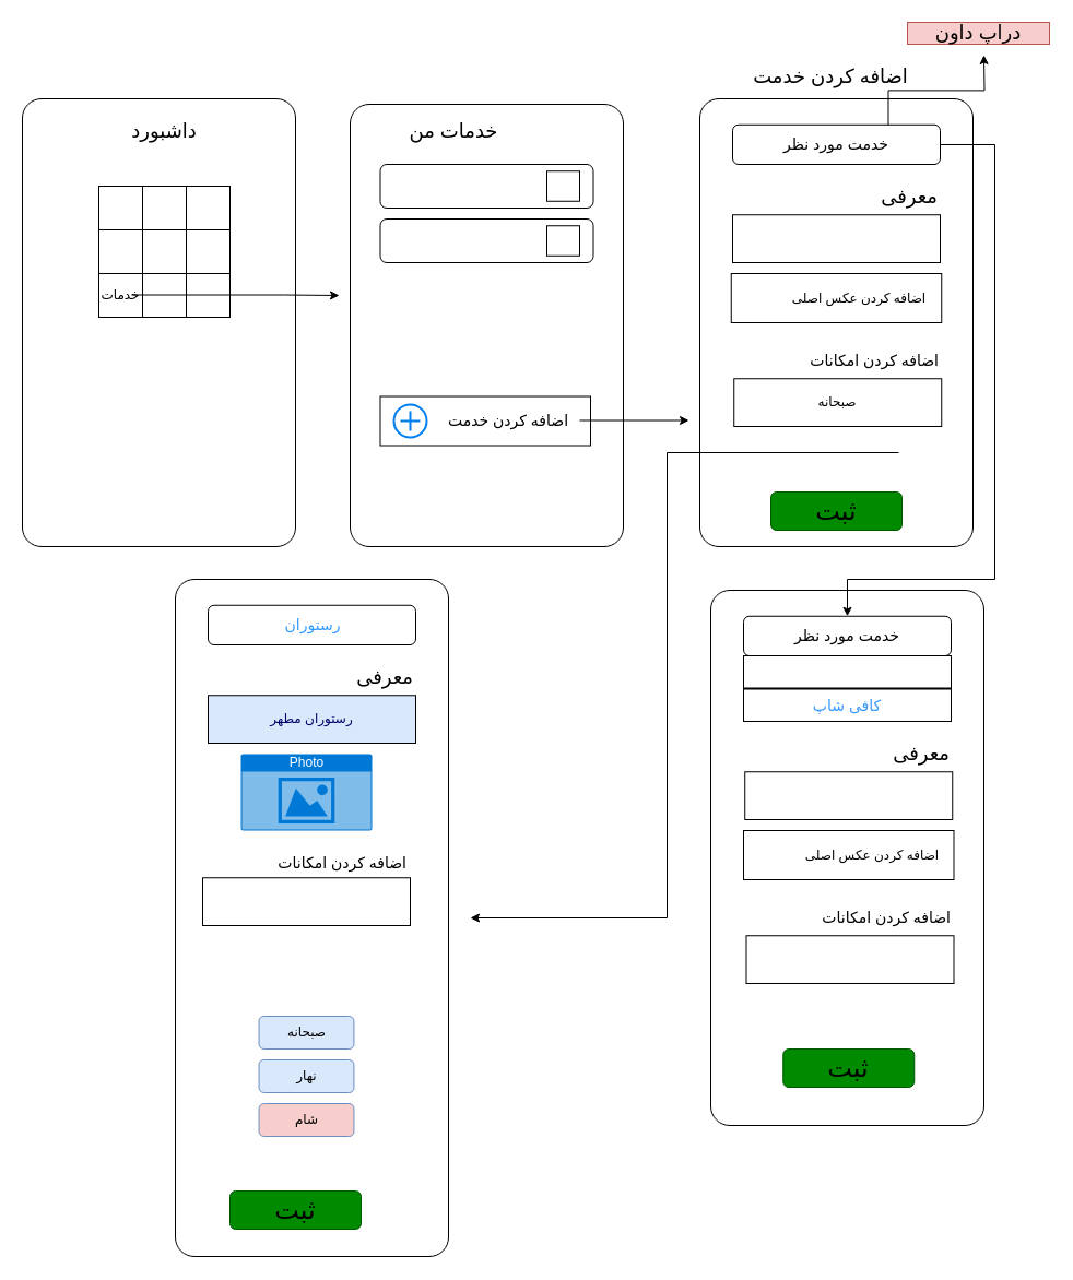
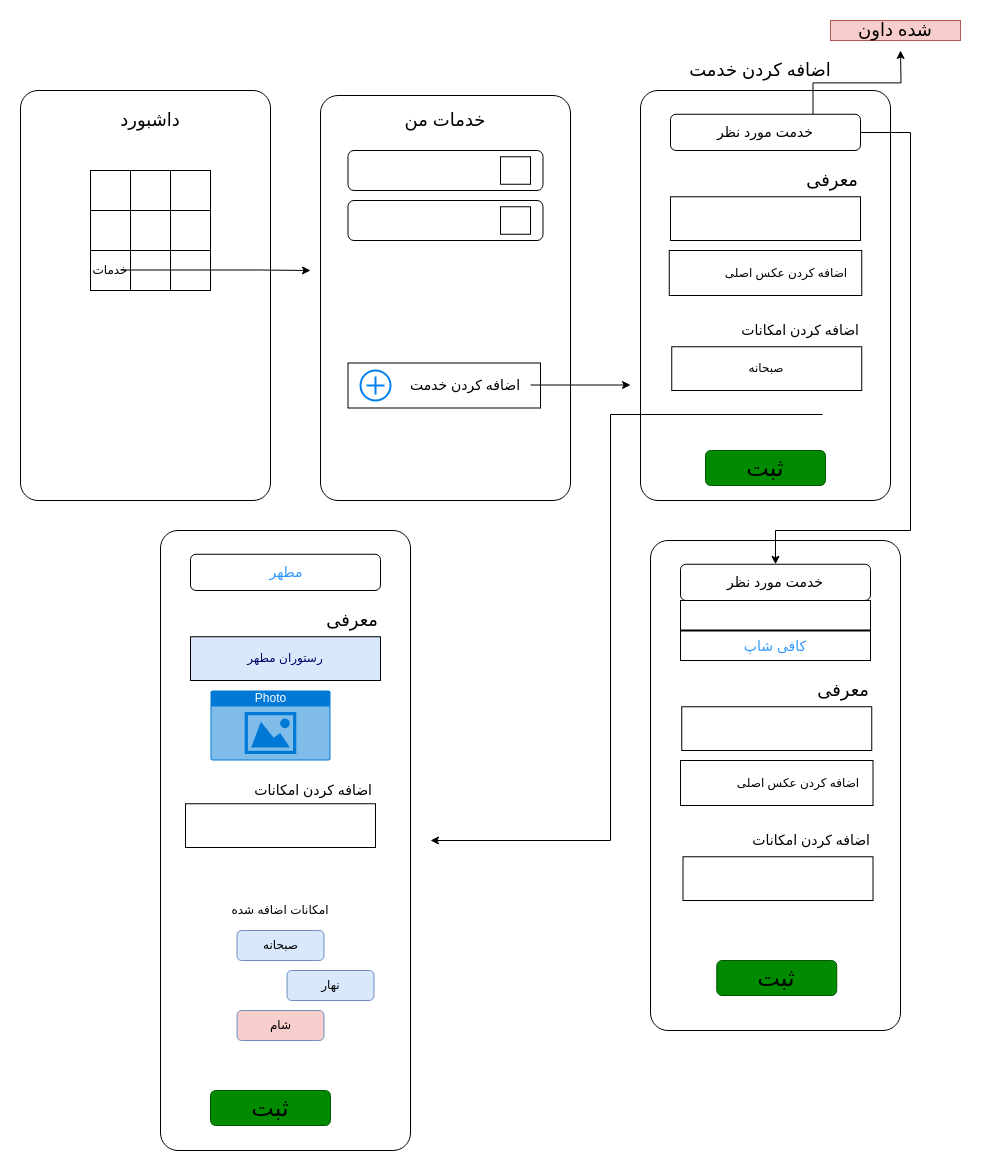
  <mxCell id="0" />
  <mxCell id="1" parent="0" />
  <mxCell id="2" value="" style="rounded=1;whiteSpace=wrap;html=1;arcSize=7;" vertex="1" parent="1"><mxGeometry x="20" y="90" width="250" height="410" as="geometry" /></mxCell>
  <mxCell id="3" value="&lt;font style=&quot;font-size: 18px&quot;&gt;داشبورد&lt;/font&gt;" style="text;html=1;strokeColor=none;fillColor=none;align=center;verticalAlign=middle;whiteSpace=wrap;rounded=0;" vertex="1" parent="1"><mxGeometry x="90" y="90" width="120" height="60" as="geometry" /></mxCell>
  <mxCell id="4" value="" style="whiteSpace=wrap;html=1;aspect=fixed;" vertex="1" parent="1"><mxGeometry x="170" y="170" width="40" height="40" as="geometry" /></mxCell>
  <mxCell id="5" value="" style="whiteSpace=wrap;html=1;aspect=fixed;" vertex="1" parent="1"><mxGeometry x="130" y="170" width="40" height="40" as="geometry" /></mxCell>
  <mxCell id="6" value="" style="whiteSpace=wrap;html=1;aspect=fixed;" vertex="1" parent="1"><mxGeometry x="90" y="170" width="40" height="40" as="geometry" /></mxCell>
  <mxCell id="7" value="" style="whiteSpace=wrap;html=1;aspect=fixed;" vertex="1" parent="1"><mxGeometry x="170" y="210" width="40" height="40" as="geometry" /></mxCell>
  <mxCell id="8" value="" style="whiteSpace=wrap;html=1;aspect=fixed;" vertex="1" parent="1"><mxGeometry x="130" y="210" width="40" height="40" as="geometry" /></mxCell>
  <mxCell id="9" value="" style="whiteSpace=wrap;html=1;aspect=fixed;" vertex="1" parent="1"><mxGeometry x="90" y="210" width="40" height="40" as="geometry" /></mxCell>
  <mxCell id="10" value="" style="whiteSpace=wrap;html=1;aspect=fixed;" vertex="1" parent="1"><mxGeometry x="170" y="250" width="40" height="40" as="geometry" /></mxCell>
  <mxCell id="11" value="" style="whiteSpace=wrap;html=1;aspect=fixed;" vertex="1" parent="1"><mxGeometry x="130" y="250" width="40" height="40" as="geometry" /></mxCell>
  <mxCell id="12" value="" style="whiteSpace=wrap;html=1;aspect=fixed;" vertex="1" parent="1"><mxGeometry x="90" y="250" width="40" height="40" as="geometry" /></mxCell>
  <mxCell id="13" value="خدمات" style="text;html=1;strokeColor=none;fillColor=none;align=center;verticalAlign=middle;whiteSpace=wrap;rounded=0;" vertex="1" parent="1"><mxGeometry x="90" width="40" height="20" as="geometry" y="260" /></mxCell>
  <mxCell id="14" value="" style="endArrow=classic;html=1;rounded=0;edgeStyle=orthogonalEdgeStyle;" edge="1" parent="1"><mxGeometry relative="1" as="geometry"><mxPoint x="120" y="269.5" as="sourcePoint" /><mxPoint x="310" y="270" as="targetPoint" /><Array as="points"><mxPoint x="260" y="270" /><mxPoint x="260" y="270" /></Array></mxGeometry></mxCell>
  <mxCell id="15" value="" style="rounded=1;whiteSpace=wrap;html=1;arcSize=7;" vertex="1" parent="1"><mxGeometry x="320" y="95" width="250" height="405" as="geometry" /></mxCell>
- <mxCell id="16" value="&lt;font style=&quot;font-size: 18px&quot;&gt;خدمات من&lt;/font&gt;" style="text;html=1;strokeColor=none;fillColor=none;align=center;verticalAlign=middle;whiteSpace=wrap;rounded=0;" vertex="1" parent="1"><mxGeometry x="370" y="110" width="90" height="20" as="geometry" /></mxCell>
+ <mxCell id="16" value="&lt;font style=&quot;font-size: 18px&quot;&gt;خدمات من&lt;/font&gt;" style="text;html=1;strokeColor=none;fillColor=none;align=center;verticalAlign=middle;whiteSpace=wrap;rounded=0;" vertex="1" parent="1"><mxGeometry x="400" y="110" width="90" height="20" as="geometry" /></mxCell>
  <mxCell id="17" value="" style="rounded=1;whiteSpace=wrap;html=1;" vertex="1" parent="1"><mxGeometry x="347.5" y="150" width="195" height="40" as="geometry" /></mxCell>
  <mxCell id="18" value="" style="rounded=1;whiteSpace=wrap;html=1;" vertex="1" parent="1"><mxGeometry x="347.5" y="200" width="195" height="40" as="geometry" /></mxCell>
  <mxCell id="19" value="" style="rounded=0;whiteSpace=wrap;html=1;" vertex="1" parent="1"><mxGeometry x="500" y="156.25" width="30" height="27.5" as="geometry" /></mxCell>
  <mxCell id="20" value="" style="rounded=0;whiteSpace=wrap;html=1;" vertex="1" parent="1"><mxGeometry x="500" y="206.25" width="30" height="27.5" as="geometry" /></mxCell>
  <mxCell id="21" value="" style="rounded=0;whiteSpace=wrap;html=1;" vertex="1" parent="1"><mxGeometry x="347.5" y="362.5" width="192.5" height="45" as="geometry" /></mxCell>
  <mxCell id="22" value="" style="html=1;verticalLabelPosition=bottom;align=center;labelBackgroundColor=#ffffff;verticalAlign=top;strokeWidth=2;strokeColor=#0080F0;shadow=0;dashed=0;shape=mxgraph.ios7.icons.add;" vertex="1" parent="1"><mxGeometry x="360" y="370" width="30" height="30" as="geometry" /></mxCell>
  <mxCell id="23" value="&lt;font style=&quot;font-size: 14px&quot;&gt;اضافه کردن خدمت&lt;/font&gt;" style="text;html=1;strokeColor=none;fillColor=none;align=center;verticalAlign=middle;whiteSpace=wrap;rounded=0;" vertex="1" parent="1"><mxGeometry x="400" y="375" width="130" height="20" as="geometry" /></mxCell>
  <mxCell id="24" value="" style="endArrow=classic;html=1;rounded=0;edgeStyle=orthogonalEdgeStyle;" edge="1" parent="1"><mxGeometry relative="1" as="geometry"><mxPoint x="530" y="384.5" as="sourcePoint" /><mxPoint x="630" y="384.5" as="targetPoint" /></mxGeometry></mxCell>
  <mxCell id="25" value="" style="rounded=1;whiteSpace=wrap;html=1;arcSize=7;" vertex="1" parent="1"><mxGeometry x="650" y="540" width="250" height="490" as="geometry" /></mxCell>
  <mxCell id="26" value="&lt;font style=&quot;font-size: 14px&quot;&gt;خدمت مورد نظر&lt;/font&gt;" style="rounded=1;whiteSpace=wrap;html=1;" vertex="1" parent="1"><mxGeometry x="680" y="563.75" width="190" height="36.25" as="geometry" /></mxCell>
  <mxCell id="27" value="" style="rounded=0;whiteSpace=wrap;html=1;" vertex="1" parent="1"><mxGeometry x="680" y="600" width="190" height="60" as="geometry" /></mxCell>
  <mxCell id="28" value="" style="line;strokeWidth=2;html=1;" vertex="1" parent="1"><mxGeometry x="680" y="625" width="190" height="10" as="geometry" /></mxCell>
  <mxCell id="29" value="&lt;font color=&quot;#3399ff&quot; style=&quot;font-size: 14px&quot;&gt;کافی شاپ&lt;/font&gt;" style="text;html=1;strokeColor=none;fillColor=none;align=center;verticalAlign=middle;whiteSpace=wrap;rounded=0;" vertex="1" parent="1"><mxGeometry x="740" y="636.25" width="70" height="20" as="geometry" /></mxCell>
  <mxCell id="30" value="" style="rounded=1;whiteSpace=wrap;html=1;arcSize=7;" vertex="1" parent="1"><mxGeometry x="640" y="90" width="250" height="410" as="geometry" /></mxCell>
  <mxCell id="31" value="&lt;font style=&quot;font-size: 18px&quot;&gt;اضافه کردن خدمت&lt;/font&gt;" style="text;html=1;strokeColor=none;fillColor=none;align=center;verticalAlign=middle;whiteSpace=wrap;rounded=0;" vertex="1" parent="1"><mxGeometry x="675" y="60" width="170" height="20" as="geometry" /></mxCell>
  <mxCell id="32" style="edgeStyle=orthogonalEdgeStyle;rounded=0;orthogonalLoop=1;jettySize=auto;html=1;entryX=0.5;entryY=0;entryDx=0;entryDy=0;" edge="1" parent="1" source="34" target="26"><mxGeometry relative="1" as="geometry"><Array as="points"><mxPoint x="910" y="132" /><mxPoint x="910" y="530" /><mxPoint x="775" y="530" /></Array></mxGeometry></mxCell>
  <mxCell id="33" style="edgeStyle=orthogonalEdgeStyle;rounded=0;orthogonalLoop=1;jettySize=auto;html=1;exitX=0.75;exitY=0;exitDx=0;exitDy=0;" edge="1" parent="1" source="34"><mxGeometry relative="1" as="geometry"><mxPoint x="900" y="50" as="targetPoint" /></mxGeometry></mxCell>
  <mxCell id="34" value="&lt;font style=&quot;font-size: 14px&quot;&gt;خدمت مورد نظر&lt;/font&gt;" style="rounded=1;whiteSpace=wrap;html=1;" vertex="1" parent="1"><mxGeometry x="670" y="113.75" width="190" height="36.25" as="geometry" /></mxCell>
- <mxCell id="35" value="&lt;font style=&quot;font-size: 18px&quot;&gt;دراپ داون&lt;/font&gt;" style="text;html=1;strokeColor=#b85450;fillColor=#f8cecc;align=center;verticalAlign=middle;whiteSpace=wrap;rounded=0;" vertex="1" parent="1"><mxGeometry x="830" y="20" width="130" height="20" as="geometry" /></mxCell>
+ <mxCell id="35" value="&lt;font style=&quot;font-size: 18px&quot;&gt;شده داون&lt;/font&gt;" style="text;html=1;strokeColor=#b85450;fillColor=#f8cecc;align=center;verticalAlign=middle;whiteSpace=wrap;rounded=0;" vertex="1" parent="1"><mxGeometry x="830" y="20" width="130" height="20" as="geometry" /></mxCell>
  <mxCell id="36" value="" style="rounded=1;whiteSpace=wrap;html=1;arcSize=0;" vertex="1" parent="1"><mxGeometry x="670" y="196.25" width="190" height="43.75" as="geometry" /></mxCell>
  <mxCell id="37" value="&lt;font style=&quot;font-size: 18px&quot;&gt;معرفی&lt;/font&gt;" style="text;html=1;strokeColor=none;fillColor=none;align=right;verticalAlign=middle;whiteSpace=wrap;rounded=0;" vertex="1" parent="1"><mxGeometry x="820" y="170" width="40" height="20" as="geometry" /></mxCell>
  <mxCell id="38" value="" style="rounded=0;whiteSpace=wrap;html=1;" vertex="1" parent="1"><mxGeometry x="668.75" y="250" width="192.5" height="45" as="geometry" /></mxCell>
  <mxCell id="39" value="&lt;font style=&quot;font-size: 12px&quot;&gt;اضافه کردن عکس اصلی&lt;/font&gt;" style="text;html=1;strokeColor=none;fillColor=none;align=center;verticalAlign=middle;whiteSpace=wrap;rounded=0;" vertex="1" parent="1"><mxGeometry x="721.25" y="262.5" width="130" height="20" as="geometry" /></mxCell>
  <mxCell id="40" value="" style="shape=image;html=1;verticalAlign=top;verticalLabelPosition=bottom;labelBackgroundColor=#ffffff;imageAspect=0;aspect=fixed;image=https://cdn2.iconfinder.com/data/icons/picol-vector/32/image_add-128.png" vertex="1" parent="1"><mxGeometry x="678.75" y="256.25" width="32.5" height="32.5" as="geometry" /></mxCell>
  <mxCell id="41" value="صبحانه" style="rounded=1;whiteSpace=wrap;html=1;arcSize=0;" vertex="1" parent="1"><mxGeometry x="671.25" y="346.25" width="190" height="43.75" as="geometry" /></mxCell>
  <mxCell id="42" value="&lt;font style=&quot;font-size: 14px&quot;&gt;اضافه کردن امکانات&lt;/font&gt;" style="text;html=1;strokeColor=none;fillColor=none;align=right;verticalAlign=middle;whiteSpace=wrap;rounded=0;" vertex="1" parent="1"><mxGeometry x="690" y="320" width="171.25" height="20" as="geometry" /></mxCell>
  <mxCell id="43" style="edgeStyle=orthogonalEdgeStyle;rounded=0;orthogonalLoop=1;jettySize=auto;html=1;" edge="1" parent="1" source="44"><mxGeometry relative="1" as="geometry"><mxPoint x="430" y="840" as="targetPoint" /><Array as="points"><mxPoint x="610" y="414" /><mxPoint x="610" y="840" /></Array></mxGeometry></mxCell>
  <mxCell id="44" value="" style="shape=image;html=1;verticalAlign=top;verticalLabelPosition=bottom;labelBackgroundColor=#ffffff;imageAspect=0;aspect=fixed;image=https://cdn0.iconfinder.com/data/icons/mobile-basic-vol-1/32/Circle_Plus-128.png" vertex="1" parent="1"><mxGeometry x="822" y="395" width="38" height="38" as="geometry" /></mxCell>
  <mxCell id="45" value="" style="rounded=1;whiteSpace=wrap;html=1;fillColor=#008a00;strokeColor=#005700;fontColor=#ffffff;" vertex="1" parent="1"><mxGeometry x="705" y="450" width="120" height="35" as="geometry" /></mxCell>
  <mxCell id="46" value="&lt;font style=&quot;font-size: 24px&quot;&gt;ثبت&lt;/font&gt;" style="text;html=1;strokeColor=none;fillColor=none;align=center;verticalAlign=middle;whiteSpace=wrap;rounded=0;" vertex="1" parent="1"><mxGeometry x="745" y="457.5" width="40" height="20" as="geometry" /></mxCell>
  <mxCell id="47" value="" style="rounded=1;whiteSpace=wrap;html=1;arcSize=7;" vertex="1" parent="1"><mxGeometry x="160" y="530" width="250" height="620" as="geometry" /></mxCell>
  <mxCell id="48" value="" style="rounded=1;whiteSpace=wrap;html=1;" vertex="1" parent="1"><mxGeometry x="190" y="553.75" width="190" height="36.25" as="geometry" /></mxCell>
  <mxCell id="49" value="&lt;font color=&quot;#000066&quot;&gt;رستوران مطهر&lt;/font&gt;" style="rounded=1;whiteSpace=wrap;html=1;arcSize=0;fillColor=#dae8fc;" vertex="1" parent="1"><mxGeometry x="190" y="636.25" width="190" height="43.75" as="geometry" /></mxCell>
  <mxCell id="50" value="&lt;span style=&quot;font-size: 18px&quot;&gt;معرفی&lt;/span&gt;" style="text;html=1;strokeColor=none;fillColor=none;align=right;verticalAlign=middle;whiteSpace=wrap;rounded=0;" vertex="1" parent="1"><mxGeometry x="340" y="610" width="40" height="20" as="geometry" /></mxCell>
  <mxCell id="51" value="" style="rounded=1;whiteSpace=wrap;html=1;arcSize=0;" vertex="1" parent="1"><mxGeometry x="185" y="803.25" width="190" height="43.75" as="geometry" /></mxCell>
  <mxCell id="52" value="&lt;font style=&quot;font-size: 14px&quot;&gt;اضافه کردن امکانات&lt;/font&gt;" style="text;html=1;strokeColor=none;fillColor=none;align=right;verticalAlign=middle;whiteSpace=wrap;rounded=0;" vertex="1" parent="1"><mxGeometry x="202.5" y="780" width="171.25" height="20" as="geometry" /></mxCell>
  <mxCell id="53" value="" style="shape=image;html=1;verticalAlign=top;verticalLabelPosition=bottom;labelBackgroundColor=#ffffff;imageAspect=0;aspect=fixed;image=https://cdn0.iconfinder.com/data/icons/mobile-basic-vol-1/32/Circle_Plus-128.png" vertex="1" parent="1"><mxGeometry x="335.75" y="852" width="38" height="38" as="geometry" /></mxCell>
  <mxCell id="54" value="" style="rounded=1;whiteSpace=wrap;html=1;fillColor=#008a00;strokeColor=#005700;fontColor=#ffffff;" vertex="1" parent="1"><mxGeometry x="210" y="1090" width="120" height="35" as="geometry" /></mxCell>
  <mxCell id="55" value="&lt;font style=&quot;font-size: 24px&quot;&gt;ثبت&lt;/font&gt;" style="text;html=1;strokeColor=none;fillColor=none;align=center;verticalAlign=middle;whiteSpace=wrap;rounded=0;" vertex="1" parent="1"><mxGeometry y="1097.5" width="40" height="20" as="geometry" x="250" /></mxCell>
- <mxCell id="56" value="&lt;font color=&quot;#3399ff&quot; style=&quot;font-size: 14px&quot;&gt;رستوران&lt;/font&gt;" style="text;html=1;strokeColor=none;fillColor=none;align=center;verticalAlign=middle;whiteSpace=wrap;rounded=0;" vertex="1" parent="1"><mxGeometry x="251.25" y="561.87" width="70" height="20" as="geometry" /></mxCell>
- <mxCell id="57" value="Photo" style="html=1;strokeColor=none;fillColor=#0079D6;labelPosition=center;verticalLabelPosition=middle;verticalAlign=top;align=center;fontSize=12;outlineConnect=0;spacingTop=-6;fontColor=#FFFFFF;shape=mxgraph.sitemap.photo;" vertex="1" parent="1"><mxGeometry x="220" y="690" width="120" height="70" as="geometry" /></mxCell>
+ <mxCell id="56" value="&lt;font color=&quot;#3399ff&quot; style=&quot;font-size: 14px&quot;&gt;مطهر&lt;/font&gt;" style="text;html=1;strokeColor=none;fillColor=none;align=center;verticalAlign=middle;whiteSpace=wrap;rounded=0;" vertex="1" parent="1"><mxGeometry x="251.25" y="561.87" width="70" height="20" as="geometry" /></mxCell>
+ <mxCell id="57" value="Photo" style="html=1;strokeColor=none;fillColor=#0079D6;labelPosition=center;verticalLabelPosition=middle;verticalAlign=top;align=center;fontSize=12;outlineConnect=0;spacingTop=-6;fontColor=#FFFFFF;shape=mxgraph.sitemap.photo;" vertex="1" parent="1"><mxGeometry x="210" y="690" width="120" height="70" as="geometry" /></mxCell>
  <mxCell id="58" value="صبحانه" style="rounded=1;whiteSpace=wrap;html=1;fillColor=#dae8fc;strokeColor=#6c8ebf;" vertex="1" parent="1"><mxGeometry x="236.56" y="930" width="86.88" height="30" as="geometry" /></mxCell>
- <mxCell id="60" value="نهار" style="rounded=1;whiteSpace=wrap;html=1;fillColor=#dae8fc;strokeColor=#6c8ebf;" vertex="1" parent="1"><mxGeometry x="236.56" y="970" width="86.88" height="30" as="geometry" /></mxCell>
+ <mxCell id="59" value="امکانات اضافه شده" style="text;html=1;strokeColor=none;fillColor=none;align=center;verticalAlign=middle;whiteSpace=wrap;rounded=0;" vertex="1" parent="1"><mxGeometry x="210" y="900" width="140" height="20" as="geometry" /></mxCell>
+ <mxCell id="60" value="نهار" style="rounded=1;whiteSpace=wrap;html=1;fillColor=#dae8fc;strokeColor=#6c8ebf;" vertex="1" parent="1"><mxGeometry x="286.56" y="970" width="86.88" height="30" as="geometry" /></mxCell>
  <mxCell id="61" value="شام" style="rounded=1;whiteSpace=wrap;html=1;fillColor=#f8cecc;strokeColor=#6c8ebf;" vertex="1" parent="1"><mxGeometry x="236.56" y="1010" width="86.88" height="30" as="geometry" /></mxCell>
  <mxCell id="62" value="" style="rounded=1;whiteSpace=wrap;html=1;arcSize=0;" vertex="1" parent="1"><mxGeometry x="681.25" y="706.25" width="190" height="43.75" as="geometry" /></mxCell>
  <mxCell id="63" value="&lt;font style=&quot;font-size: 18px&quot;&gt;معرفی&lt;/font&gt;" style="text;html=1;strokeColor=none;fillColor=none;align=right;verticalAlign=middle;whiteSpace=wrap;rounded=0;" vertex="1" parent="1"><mxGeometry x="831.25" y="680" width="40" height="20" as="geometry" /></mxCell>
  <mxCell id="64" value="" style="rounded=0;whiteSpace=wrap;html=1;" vertex="1" parent="1"><mxGeometry x="680" y="760" width="192.5" height="45" as="geometry" /></mxCell>
  <mxCell id="65" value="&lt;font style=&quot;font-size: 12px&quot;&gt;اضافه کردن عکس اصلی&lt;/font&gt;" style="text;html=1;strokeColor=none;fillColor=none;align=center;verticalAlign=middle;whiteSpace=wrap;rounded=0;" vertex="1" parent="1"><mxGeometry x="732.5" y="772.5" width="130" height="20" as="geometry" /></mxCell>
  <mxCell id="66" value="" style="shape=image;html=1;verticalAlign=top;verticalLabelPosition=bottom;labelBackgroundColor=#ffffff;imageAspect=0;aspect=fixed;image=https://cdn2.iconfinder.com/data/icons/picol-vector/32/image_add-128.png" vertex="1" parent="1"><mxGeometry x="690" y="766.25" width="32.5" height="32.5" as="geometry" /></mxCell>
  <mxCell id="67" value="" style="rounded=1;whiteSpace=wrap;html=1;arcSize=0;" vertex="1" parent="1"><mxGeometry x="682.5" y="856.25" width="190" height="43.75" as="geometry" /></mxCell>
  <mxCell id="68" value="&lt;font style=&quot;font-size: 14px&quot;&gt;اضافه کردن امکانات&lt;/font&gt;" style="text;html=1;strokeColor=none;fillColor=none;align=right;verticalAlign=middle;whiteSpace=wrap;rounded=0;" vertex="1" parent="1"><mxGeometry x="701.25" y="830" width="171.25" height="20" as="geometry" /></mxCell>
  <mxCell id="69" value="" style="shape=image;html=1;verticalAlign=top;verticalLabelPosition=bottom;labelBackgroundColor=#ffffff;imageAspect=0;aspect=fixed;image=https://cdn0.iconfinder.com/data/icons/mobile-basic-vol-1/32/Circle_Plus-128.png" vertex="1" parent="1"><mxGeometry x="833.25" y="905" width="38" height="38" as="geometry" /></mxCell>
  <mxCell id="70" value="" style="rounded=1;whiteSpace=wrap;html=1;fillColor=#008a00;strokeColor=#005700;fontColor=#ffffff;" vertex="1" parent="1"><mxGeometry x="716.25" y="960" width="120" height="35" as="geometry" /></mxCell>
  <mxCell id="71" value="&lt;font style=&quot;font-size: 24px&quot;&gt;ثبت&lt;/font&gt;" style="text;html=1;strokeColor=none;fillColor=none;align=center;verticalAlign=middle;whiteSpace=wrap;rounded=0;" vertex="1" parent="1"><mxGeometry x="756.25" y="967.5" width="40" height="20" as="geometry" /></mxCell>
